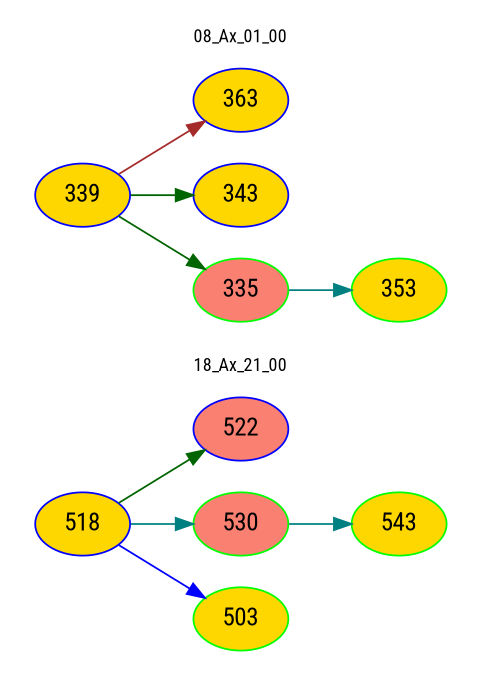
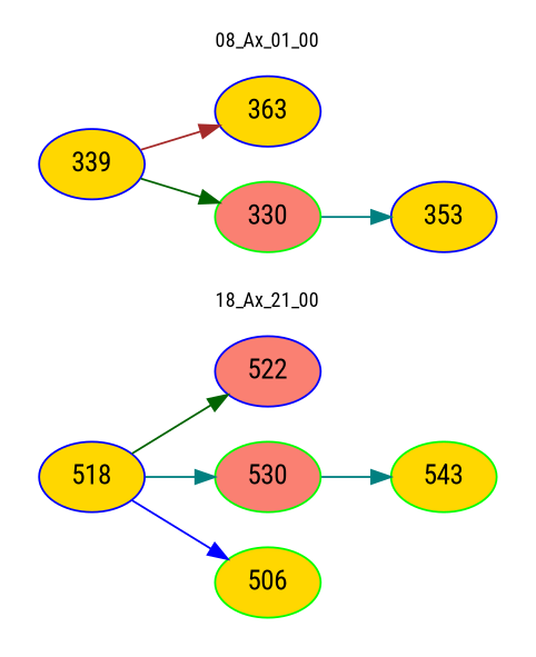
  digraph {
    fontname="Roboto Condensed"
    rankdir=LR
    node [color=blue fillcolor=gold fontname="Roboto Condensed" style=filled]
    edge [color=teal fontname="Roboto Condensed"]
    n1 [label=518]
-   n2 [color=green label=503]
+   n2 [color=green label=506]
    n3 [color=green fillcolor=salmon label=530]
    n4 [fillcolor=salmon label=522]
    n5 [color=green label=543]
    n6 [label=339]
-   n7 [color=green fillcolor=salmon label=335]
-   n8 [label=343]
+   n7 [color=green fillcolor=salmon label=330]
    n9 [label=363]
-   n10 [color=green label=353]
+   n10 [label=353]
    subgraph cluster_1 {
      color=white
      fontsize=10
      label="18_Ax_21_00"
      n1
      n2
      n3
      n4
      n5
    }
    subgraph cluster_2 {
      color=white
      fontsize=10
      label="08_Ax_01_00"
      n6
      n7
-     n8
      n9
      n10
    }
    n1 -> n2 [color=blue]
    n1 -> n3
    n1 -> n4 [color=darkgreen]
    n3 -> n5
    n6 -> n7 [color=darkgreen]
-   n6 -> n8 [color=darkgreen]
    n6 -> n9 [color=brown]
    n7 -> n10
  }
